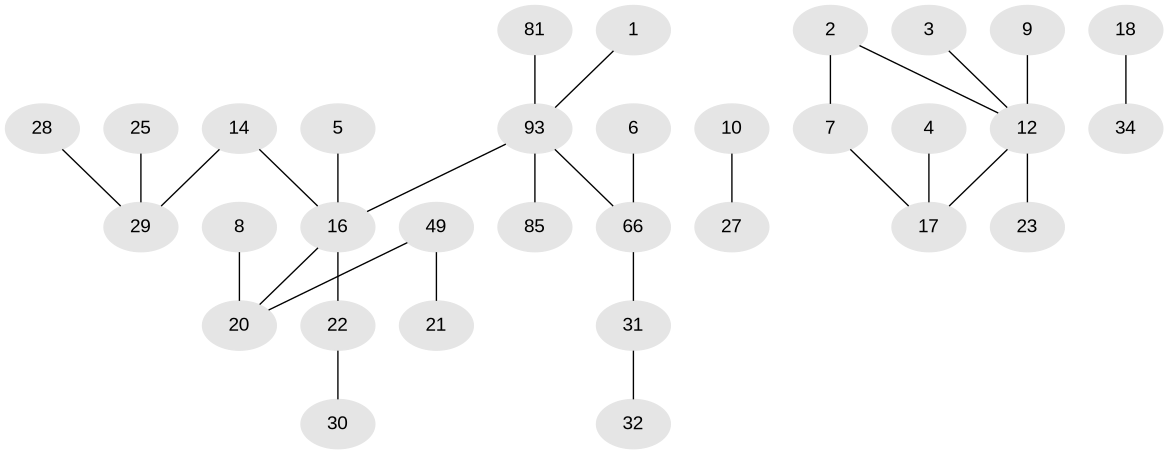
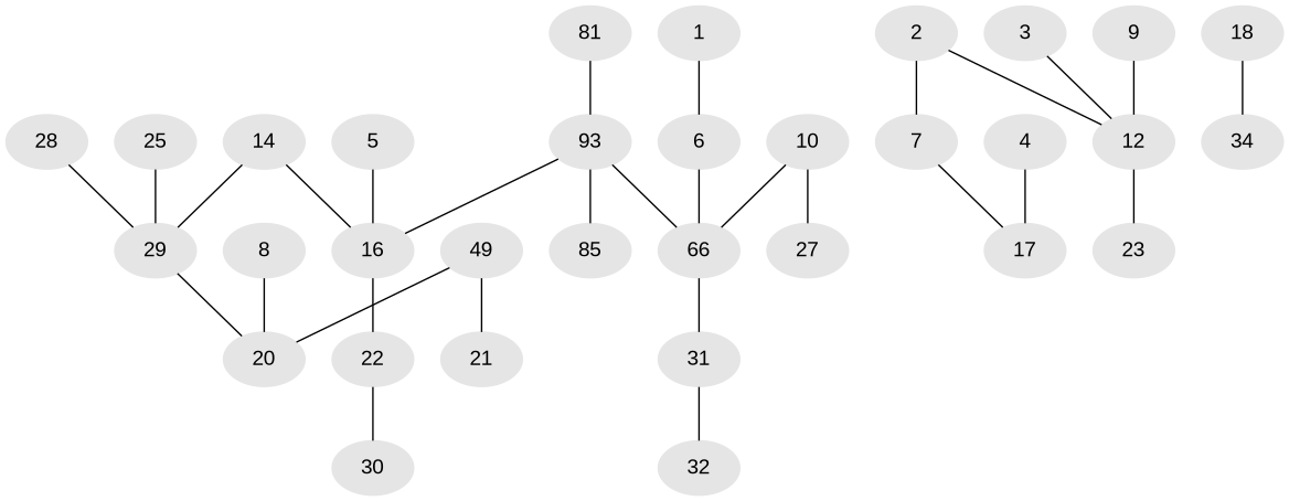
  graph {
    fontname="Liberation Sans"
    node [color=gray90 fontname="Liberation Sans" style=filled]
    edge [fontname="Liberation Sans" weight=1.0]
    n1 [label=93]
    1
    16
    n4 [label=66]
    n5 [label=85]
    2
    7
    12
    17
    23
    3
    4
    5
    20
    22
    6
    n17 [label=34]
    18
    31
    8
    9
    10
    27
    n24 [label=81]
    14
    29
    30
    n28 [label=49]
    21
    25
    32
    28
    n1 -- 16
    n1 -- n4
    n1 -- n5
-   1 -- n1
-   16 -- 20
+   1 -- 6
+   29 -- 20
    16 -- 22
    n4 -- 31
    2 -- 7
    2 -- 12
    7 -- 17
-   12 -- 17
    12 -- 23
    3 -- 12
    4 -- 17
    5 -- 16
    22 -- 30
    6 -- n4
    18 -- n17
    31 -- 32
    8 -- 20
    9 -- 12
+   10 -- n4
    10 -- 27
    n24 -- n1
    14 -- 16
    14 -- 29
    n28 -- 20
    n28 -- 21
    25 -- 29
    28 -- 29
  }
